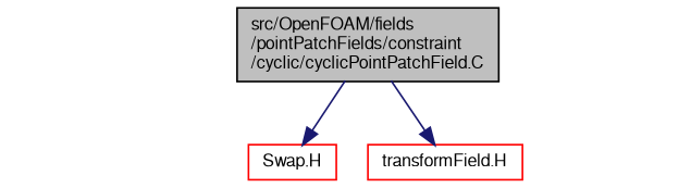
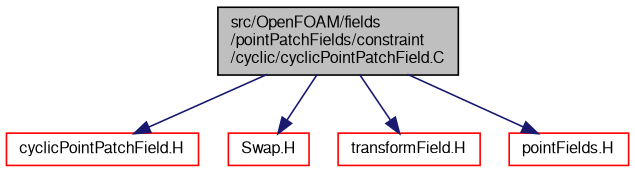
  digraph {
    node [color=red fontname=FreeSans fontsize=10 shape=record]
    edge [color=midnightblue fontname=FreeSans fontsize=10 labelfontname=FreeSans labelfontsize=10 style=solid]
    n1 [color=black fillcolor=grey75 fontcolor=black height=0.2 label="src/OpenFOAM/fields\l/pointPatchFields/constraint\l/cyclic/cyclicPointPatchField.C" style=filled width=0.4]
+   n2 [height=0.2 label="cyclicPointPatchField.H" width=0.4]
    n3 [height=0.2 label="Swap.H" width=0.4]
    n4 [height=0.2 label="transformField.H" width=0.4]
+   n5 [height=0.2 label="pointFields.H" width=0.4]
+   n1 -> n2
    n1 -> n3
    n1 -> n4
+   n1 -> n5
  }
